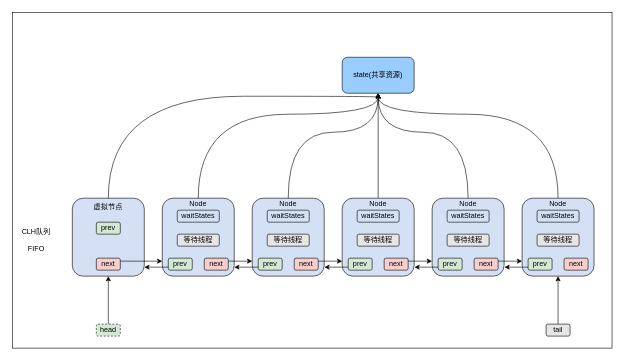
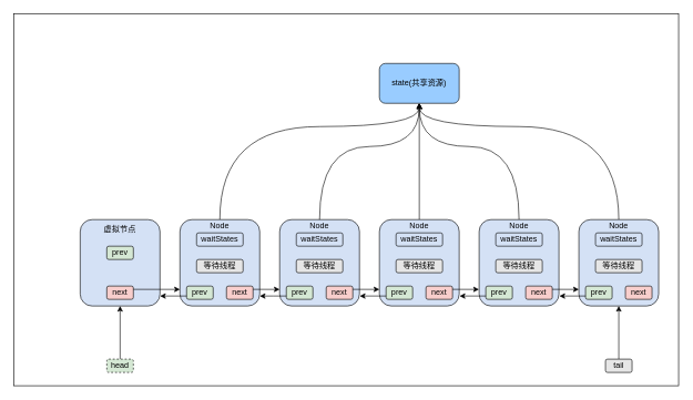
  <mxCell id="0" />
  <mxCell id="1" parent="0" />
  <mxCell id="2" value="" style="rounded=0;whiteSpace=wrap;html=1;" vertex="1" parent="1"><mxGeometry x="20" y="20" width="1000" height="560" as="geometry" /></mxCell>
  <mxCell id="3" value="state(共享资源)" style="rounded=1;whiteSpace=wrap;html=1;fillColor=#99CCFF;" vertex="1" parent="1"><mxGeometry x="570" y="95" width="120" height="60" as="geometry" /></mxCell>
  <mxCell id="4" style="edgeStyle=orthogonalEdgeStyle;rounded=0;orthogonalLoop=1;jettySize=auto;html=1;curved=1;exitX=0.5;exitY=0.2;exitDx=0;exitDy=0;exitPerimeter=0;" edge="1" parent="1" source="15" target="3"><mxGeometry relative="1" as="geometry"><Array as="points"><mxPoint x="330" y="190" /><mxPoint x="630" y="190" /></Array></mxGeometry></mxCell>
  <mxCell id="5" value="" style="rounded=1;whiteSpace=wrap;html=1;fillColor=#D4E1F5;" vertex="1" parent="1"><mxGeometry x="270" y="330" width="120" height="130" as="geometry" /></mxCell>
  <mxCell id="6" value="waitStates" style="rounded=1;whiteSpace=wrap;html=1;fillColor=#D4E1F5;" vertex="1" parent="1"><mxGeometry x="295" y="350" width="70" height="20" as="geometry" /></mxCell>
  <mxCell id="7" value="等待线程" style="rounded=1;whiteSpace=wrap;html=1;fillColor=#E6E6E6;" vertex="1" parent="1"><mxGeometry x="295" y="390" width="70" height="20" as="geometry" /></mxCell>
  <mxCell id="8" value="prev" style="rounded=1;whiteSpace=wrap;html=1;fillColor=#D5E8D4;" vertex="1" parent="1"><mxGeometry x="280" y="430" width="40" height="20" as="geometry" /></mxCell>
  <mxCell id="9" value="next" style="rounded=1;whiteSpace=wrap;html=1;fillColor=#F8CECC;" vertex="1" parent="1"><mxGeometry x="340" y="430" width="40" height="20" as="geometry" /></mxCell>
  <mxCell id="10" value="" style="rounded=1;whiteSpace=wrap;html=1;fillColor=#D4E1F5;" vertex="1" parent="1"><mxGeometry x="120" y="330" width="120" height="130" as="geometry" /></mxCell>
  <mxCell id="11" value="prev" style="rounded=1;whiteSpace=wrap;html=1;fillColor=#D5E8D4;" vertex="1" parent="1"><mxGeometry x="160" y="370" width="40" height="20" as="geometry" /></mxCell>
  <mxCell id="12" value="next" style="rounded=1;whiteSpace=wrap;html=1;fillColor=#F8CECC;" vertex="1" parent="1"><mxGeometry x="160" y="430" width="40" height="20" as="geometry" /></mxCell>
- <mxCell id="13" style="edgeStyle=orthogonalEdgeStyle;rounded=0;orthogonalLoop=1;jettySize=auto;html=1;exitX=0.5;exitY=0;exitDx=0;exitDy=0;entryX=0.5;entryY=1;entryDx=0;entryDy=0;curved=1;" edge="1" parent="1" source="14" target="3"><mxGeometry relative="1" as="geometry"><Array as="points"><mxPoint x="180" y="160" /><mxPoint x="630" y="160" /></Array></mxGeometry></mxCell>
  <mxCell id="14" value="虚拟节点" style="text;html=1;align=center;verticalAlign=middle;whiteSpace=wrap;rounded=0;" vertex="1" parent="1"><mxGeometry x="150" y="330" width="60" height="30" as="geometry" /></mxCell>
  <mxCell id="15" value="Node" style="text;html=1;align=center;verticalAlign=middle;whiteSpace=wrap;rounded=0;" vertex="1" parent="1"><mxGeometry x="300" y="324" width="60" height="30" as="geometry" /></mxCell>
  <mxCell id="16" value="" style="rounded=1;whiteSpace=wrap;html=1;fillColor=#D4E1F5;" vertex="1" parent="1"><mxGeometry x="420" y="330" width="120" height="130" as="geometry" /></mxCell>
  <mxCell id="17" value="waitStates" style="rounded=1;whiteSpace=wrap;html=1;fillColor=#D4E1F5;" vertex="1" parent="1"><mxGeometry x="445" y="350" width="70" height="20" as="geometry" /></mxCell>
  <mxCell id="18" value="等待线程" style="rounded=1;whiteSpace=wrap;html=1;fillColor=#E6E6E6;" vertex="1" parent="1"><mxGeometry x="445" y="390" width="70" height="20" as="geometry" /></mxCell>
  <mxCell id="19" value="prev" style="rounded=1;whiteSpace=wrap;html=1;fillColor=#D5E8D4;" vertex="1" parent="1"><mxGeometry x="430" y="430" width="40" height="20" as="geometry" /></mxCell>
  <mxCell id="20" value="next" style="rounded=1;whiteSpace=wrap;html=1;fillColor=#F8CECC;" vertex="1" parent="1"><mxGeometry x="490" y="430" width="40" height="20" as="geometry" /></mxCell>
  <mxCell id="21" value="Node" style="text;html=1;align=center;verticalAlign=middle;whiteSpace=wrap;rounded=0;" vertex="1" parent="1"><mxGeometry x="450" y="324" width="60" height="30" as="geometry" /></mxCell>
  <mxCell id="22" style="edgeStyle=orthogonalEdgeStyle;rounded=0;orthogonalLoop=1;jettySize=auto;html=1;entryX=0.5;entryY=1;entryDx=0;entryDy=0;" edge="1" parent="1" source="23" target="3"><mxGeometry relative="1" as="geometry" /></mxCell>
  <mxCell id="23" value="" style="rounded=1;whiteSpace=wrap;html=1;fillColor=#D4E1F5;" vertex="1" parent="1"><mxGeometry x="570" y="330" width="120" height="130" as="geometry" /></mxCell>
  <mxCell id="24" value="waitStates" style="rounded=1;whiteSpace=wrap;html=1;fillColor=#D4E1F5;" vertex="1" parent="1"><mxGeometry x="595" y="350" width="70" height="20" as="geometry" /></mxCell>
  <mxCell id="25" value="等待线程" style="rounded=1;whiteSpace=wrap;html=1;fillColor=#E6E6E6;" vertex="1" parent="1"><mxGeometry x="595" y="390" width="70" height="20" as="geometry" /></mxCell>
  <mxCell id="26" value="prev" style="rounded=1;whiteSpace=wrap;html=1;fillColor=#D5E8D4;" vertex="1" parent="1"><mxGeometry x="580" y="430" width="40" height="20" as="geometry" /></mxCell>
  <mxCell id="27" value="next" style="rounded=1;whiteSpace=wrap;html=1;fillColor=#F8CECC;" vertex="1" parent="1"><mxGeometry x="640" y="430" width="40" height="20" as="geometry" /></mxCell>
  <mxCell id="28" value="Node" style="text;html=1;align=center;verticalAlign=middle;whiteSpace=wrap;rounded=0;" vertex="1" parent="1"><mxGeometry x="600" y="324" width="60" height="30" as="geometry" /></mxCell>
  <mxCell id="29" style="edgeStyle=orthogonalEdgeStyle;rounded=0;orthogonalLoop=1;jettySize=auto;html=1;entryX=0.5;entryY=1;entryDx=0;entryDy=0;curved=1;exitX=0.5;exitY=0.2;exitDx=0;exitDy=0;exitPerimeter=0;" edge="1" parent="1" source="35" target="3"><mxGeometry relative="1" as="geometry"><Array as="points"><mxPoint x="780" y="220" /><mxPoint x="630" y="220" /></Array></mxGeometry></mxCell>
  <mxCell id="30" value="" style="rounded=1;whiteSpace=wrap;html=1;fillColor=#D4E1F5;" vertex="1" parent="1"><mxGeometry x="720" y="330" width="120" height="130" as="geometry" /></mxCell>
  <mxCell id="31" value="waitStates" style="rounded=1;whiteSpace=wrap;html=1;fillColor=#D4E1F5;" vertex="1" parent="1"><mxGeometry x="745" y="350" width="70" height="20" as="geometry" /></mxCell>
  <mxCell id="32" value="等待线程" style="rounded=1;whiteSpace=wrap;html=1;fillColor=#E6E6E6;" vertex="1" parent="1"><mxGeometry x="745" y="390" width="70" height="20" as="geometry" /></mxCell>
  <mxCell id="33" value="prev" style="rounded=1;whiteSpace=wrap;html=1;fillColor=#D5E8D4;" vertex="1" parent="1"><mxGeometry x="730" y="430" width="40" height="20" as="geometry" /></mxCell>
  <mxCell id="34" value="next" style="rounded=1;whiteSpace=wrap;html=1;fillColor=#F8CECC;" vertex="1" parent="1"><mxGeometry x="790" y="430" width="40" height="20" as="geometry" /></mxCell>
  <mxCell id="35" value="Node" style="text;html=1;align=center;verticalAlign=middle;whiteSpace=wrap;rounded=0;" vertex="1" parent="1"><mxGeometry x="750" y="324" width="60" height="30" as="geometry" /></mxCell>
  <mxCell id="36" style="edgeStyle=orthogonalEdgeStyle;rounded=0;orthogonalLoop=1;jettySize=auto;html=1;entryX=0.5;entryY=1;entryDx=0;entryDy=0;exitX=0.5;exitY=0.2;exitDx=0;exitDy=0;exitPerimeter=0;curved=1;" edge="1" parent="1" source="42" target="3"><mxGeometry relative="1" as="geometry"><Array as="points"><mxPoint x="930" y="190" /><mxPoint x="630" y="190" /></Array></mxGeometry></mxCell>
  <mxCell id="37" value="" style="rounded=1;whiteSpace=wrap;html=1;fillColor=#D4E1F5;" vertex="1" parent="1"><mxGeometry x="870" y="330" width="120" height="130" as="geometry" /></mxCell>
  <mxCell id="38" value="waitStates" style="rounded=1;whiteSpace=wrap;html=1;fillColor=#D4E1F5;" vertex="1" parent="1"><mxGeometry x="895" y="350" width="70" height="20" as="geometry" /></mxCell>
  <mxCell id="39" value="等待线程" style="rounded=1;whiteSpace=wrap;html=1;fillColor=#E6E6E6;" vertex="1" parent="1"><mxGeometry x="895" y="390" width="70" height="20" as="geometry" /></mxCell>
  <mxCell id="40" value="prev" style="rounded=1;whiteSpace=wrap;html=1;fillColor=#D5E8D4;" vertex="1" parent="1"><mxGeometry x="880" y="430" width="40" height="20" as="geometry" /></mxCell>
  <mxCell id="41" value="next" style="rounded=1;whiteSpace=wrap;html=1;fillColor=#F8CECC;" vertex="1" parent="1"><mxGeometry x="940" y="430" width="40" height="20" as="geometry" /></mxCell>
  <mxCell id="42" value="Node" style="text;html=1;align=center;verticalAlign=middle;whiteSpace=wrap;rounded=0;" vertex="1" parent="1"><mxGeometry x="900" y="324" width="60" height="30" as="geometry" /></mxCell>
  <mxCell id="43" style="edgeStyle=orthogonalEdgeStyle;rounded=0;orthogonalLoop=1;jettySize=auto;html=1;exitX=0;exitY=0.75;exitDx=0;exitDy=0;entryX=1;entryY=0.885;entryDx=0;entryDy=0;entryPerimeter=0;" edge="1" parent="1" source="19" target="5"><mxGeometry relative="1" as="geometry" /></mxCell>
  <mxCell id="44" style="edgeStyle=orthogonalEdgeStyle;rounded=0;orthogonalLoop=1;jettySize=auto;html=1;exitX=1;exitY=0.25;exitDx=0;exitDy=0;entryX=0;entryY=0.808;entryDx=0;entryDy=0;entryPerimeter=0;" edge="1" parent="1" source="9" target="16"><mxGeometry relative="1" as="geometry" /></mxCell>
  <mxCell id="45" style="edgeStyle=orthogonalEdgeStyle;rounded=0;orthogonalLoop=1;jettySize=auto;html=1;exitX=1;exitY=0.25;exitDx=0;exitDy=0;entryX=0;entryY=0.808;entryDx=0;entryDy=0;entryPerimeter=0;" edge="1" parent="1" source="20" target="23"><mxGeometry relative="1" as="geometry" /></mxCell>
  <mxCell id="46" style="edgeStyle=orthogonalEdgeStyle;rounded=0;orthogonalLoop=1;jettySize=auto;html=1;exitX=0;exitY=0.75;exitDx=0;exitDy=0;entryX=1.003;entryY=0.877;entryDx=0;entryDy=0;entryPerimeter=0;" edge="1" parent="1" source="26" target="16"><mxGeometry relative="1" as="geometry" /></mxCell>
  <mxCell id="47" style="edgeStyle=orthogonalEdgeStyle;rounded=0;orthogonalLoop=1;jettySize=auto;html=1;exitX=1;exitY=0.25;exitDx=0;exitDy=0;entryX=-0.002;entryY=0.808;entryDx=0;entryDy=0;entryPerimeter=0;" edge="1" parent="1" source="27" target="30"><mxGeometry relative="1" as="geometry" /></mxCell>
  <mxCell id="48" style="edgeStyle=orthogonalEdgeStyle;rounded=0;orthogonalLoop=1;jettySize=auto;html=1;exitX=0;exitY=0.75;exitDx=0;exitDy=0;entryX=1.005;entryY=0.887;entryDx=0;entryDy=0;entryPerimeter=0;" edge="1" parent="1" source="33" target="23"><mxGeometry relative="1" as="geometry" /></mxCell>
  <mxCell id="49" style="edgeStyle=orthogonalEdgeStyle;rounded=0;orthogonalLoop=1;jettySize=auto;html=1;exitX=1;exitY=0.25;exitDx=0;exitDy=0;entryX=0;entryY=0.808;entryDx=0;entryDy=0;entryPerimeter=0;" edge="1" parent="1" source="34" target="37"><mxGeometry relative="1" as="geometry" /></mxCell>
  <mxCell id="50" style="edgeStyle=orthogonalEdgeStyle;rounded=0;orthogonalLoop=1;jettySize=auto;html=1;exitX=0;exitY=0.75;exitDx=0;exitDy=0;entryX=1.006;entryY=0.892;entryDx=0;entryDy=0;entryPerimeter=0;" edge="1" parent="1" source="40" target="30"><mxGeometry relative="1" as="geometry" /></mxCell>
  <mxCell id="51" style="edgeStyle=orthogonalEdgeStyle;rounded=0;orthogonalLoop=1;jettySize=auto;html=1;exitX=1;exitY=0.25;exitDx=0;exitDy=0;entryX=0;entryY=0.808;entryDx=0;entryDy=0;entryPerimeter=0;" edge="1" parent="1" source="12" target="5"><mxGeometry relative="1" as="geometry" /></mxCell>
  <mxCell id="52" style="edgeStyle=orthogonalEdgeStyle;rounded=0;orthogonalLoop=1;jettySize=auto;html=1;exitX=0;exitY=0.75;exitDx=0;exitDy=0;entryX=1.001;entryY=0.892;entryDx=0;entryDy=0;entryPerimeter=0;" edge="1" parent="1" source="8" target="10"><mxGeometry relative="1" as="geometry" /></mxCell>
  <mxCell id="53" style="edgeStyle=orthogonalEdgeStyle;rounded=0;orthogonalLoop=1;jettySize=auto;html=1;entryX=0.5;entryY=1;entryDx=0;entryDy=0;curved=1;exitX=0.5;exitY=0.2;exitDx=0;exitDy=0;exitPerimeter=0;" edge="1" parent="1" source="21" target="3"><mxGeometry relative="1" as="geometry"><Array as="points"><mxPoint x="480" y="220" /><mxPoint x="630" y="220" /></Array></mxGeometry></mxCell>
  <mxCell id="54" style="edgeStyle=orthogonalEdgeStyle;rounded=0;orthogonalLoop=1;jettySize=auto;html=1;exitX=0.5;exitY=0;exitDx=0;exitDy=0;entryX=0.5;entryY=1;entryDx=0;entryDy=0;" edge="1" parent="1" source="55" target="10"><mxGeometry relative="1" as="geometry" /></mxCell>
  <mxCell id="55" value="head" style="rounded=1;whiteSpace=wrap;html=1;fillColor=#D5E8D4;dashed=1;" vertex="1" parent="1"><mxGeometry x="160" y="540" width="40" height="20" as="geometry" /></mxCell>
  <mxCell id="56" style="edgeStyle=orthogonalEdgeStyle;rounded=0;orthogonalLoop=1;jettySize=auto;html=1;exitX=0.5;exitY=0;exitDx=0;exitDy=0;entryX=0.5;entryY=1;entryDx=0;entryDy=0;" edge="1" parent="1" source="57" target="37"><mxGeometry relative="1" as="geometry" /></mxCell>
  <mxCell id="57" value="tail" style="rounded=1;whiteSpace=wrap;html=1;fillColor=#e6e6e6;" vertex="1" parent="1"><mxGeometry x="910" y="540" width="40" height="20" as="geometry" /></mxCell>
- <mxCell id="58" value="CLH队列&lt;div&gt;&lt;br&gt;&lt;/div&gt;&lt;div&gt;FIFO&lt;/div&gt;" style="text;html=1;align=center;verticalAlign=middle;whiteSpace=wrap;rounded=0;" vertex="1" parent="1"><mxGeometry x="30" y="385" width="60" height="30" as="geometry" /></mxCell>
